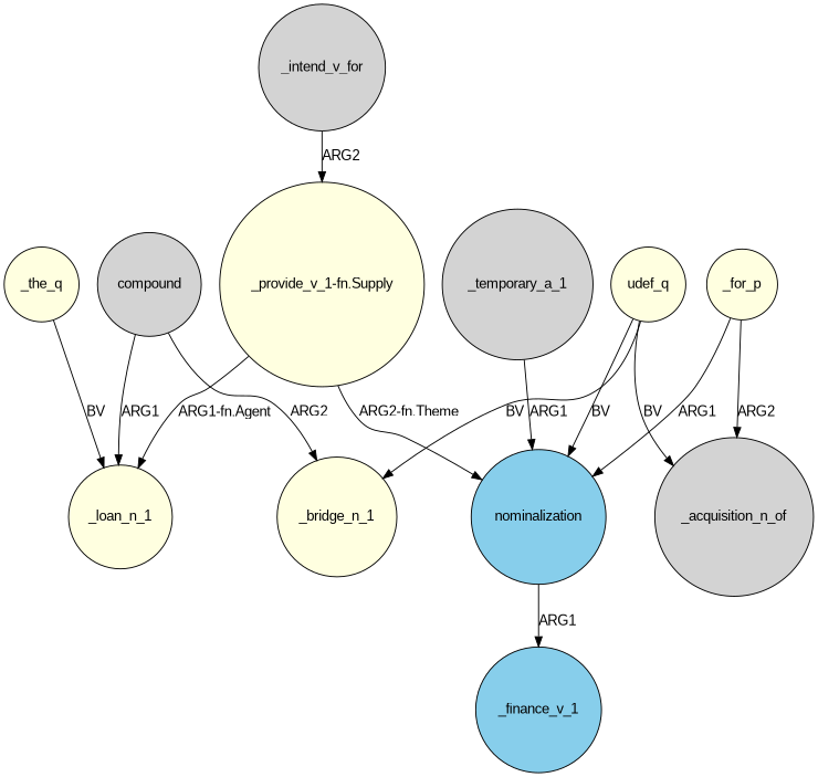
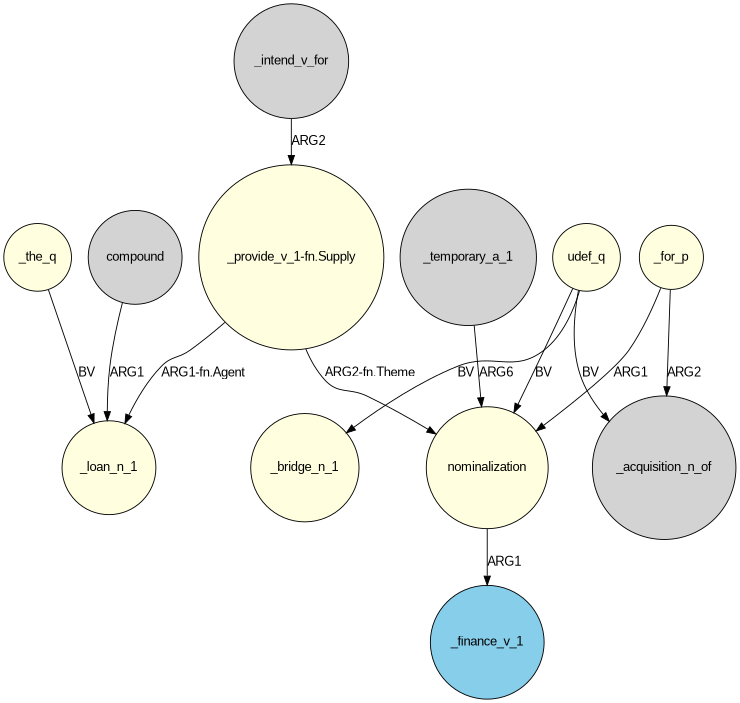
  digraph {
    fontname="Liberation Sans"
    node [fillcolor=lightyellow fontname="Liberation Sans" shape=circle style=filled]
    edge [fontname="Liberation Sans"]
    _intend_v_for [fillcolor=lightgrey]
    "_provide_v_1-fn.Supply"
    _loan_n_1
-   nominalization [fillcolor=skyblue]
+   nominalization
    _finance_v_1 [fillcolor=skyblue]
    _the_q
    udef_q
    _acquisition_n_of [fillcolor=lightgrey]
    _bridge_n_1
    _temporary_a_1 [fillcolor=lightgrey]
    compound [fillcolor=lightgrey]
    _for_p
    _intend_v_for -> "_provide_v_1-fn.Supply" [label=ARG2]
    "_provide_v_1-fn.Supply" -> _loan_n_1 [label="ARG1-fn.Agent"]
    "_provide_v_1-fn.Supply" -> nominalization [label="ARG2-fn.Theme"]
    nominalization -> _finance_v_1 [label=ARG1]
    _the_q -> _loan_n_1 [label=BV]
    udef_q -> nominalization [label=BV]
    udef_q -> _acquisition_n_of [label=BV]
    udef_q -> _bridge_n_1 [label=BV]
-   _temporary_a_1 -> nominalization [label=ARG1]
+   _temporary_a_1 -> nominalization [label=ARG6]
    compound -> _loan_n_1 [label=ARG1]
-   compound -> _bridge_n_1 [label=ARG2]
    _for_p -> nominalization [label=ARG1]
    _for_p -> _acquisition_n_of [label=ARG2]
  }
